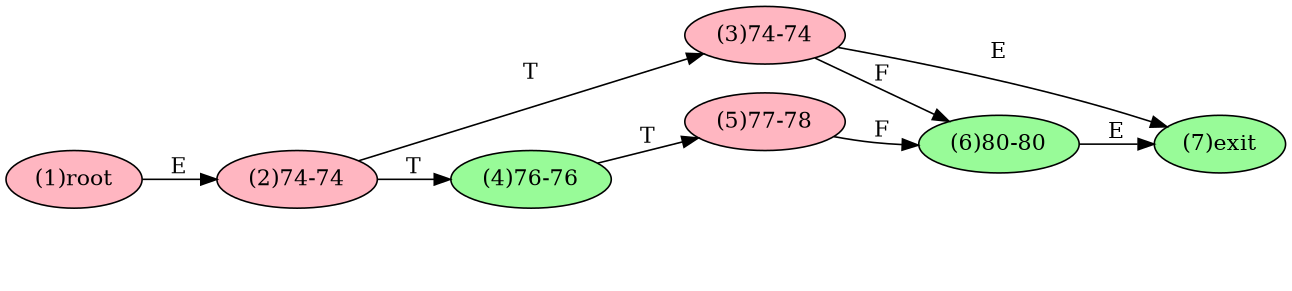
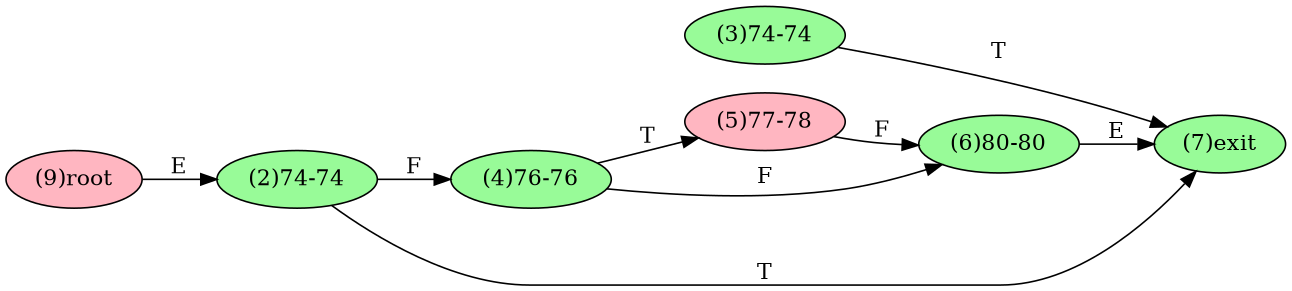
  digraph {
    rankdir=LR
    node [fillcolor=lightpink style=filled]
-   n1 [label="(1)root"]
-   n2 [label="(2)74-74"]
-   n3 [label="(3)74-74"]
+   n1 [label="(9)root"]
+   n2 [fillcolor=palegreen label="(2)74-74"]
+   n3 [fillcolor=palegreen label="(3)74-74"]
    n4 [fillcolor=palegreen label="(4)76-76"]
    n5 [fillcolor=palegreen label="(7)exit"]
    n6 [label="(5)77-78"]
    n7 [fillcolor=palegreen label="(6)80-80"]
    n1 -> n2 [label=E]
-   n2 -> n3 [label=T]
-   n2 -> n4 [label=T]
-   n3 -> n5 [label=E]
+   n2 -> n5 [label=T]
+   n2 -> n4 [label=F]
+   n3 -> n5 [label=T]
    n4 -> n6 [label=T]
-   n3 -> n7 [label=F]
+   n4 -> n7 [label=F]
    n6 -> n7 [label=F]
    n7 -> n5 [label=E]
  }
